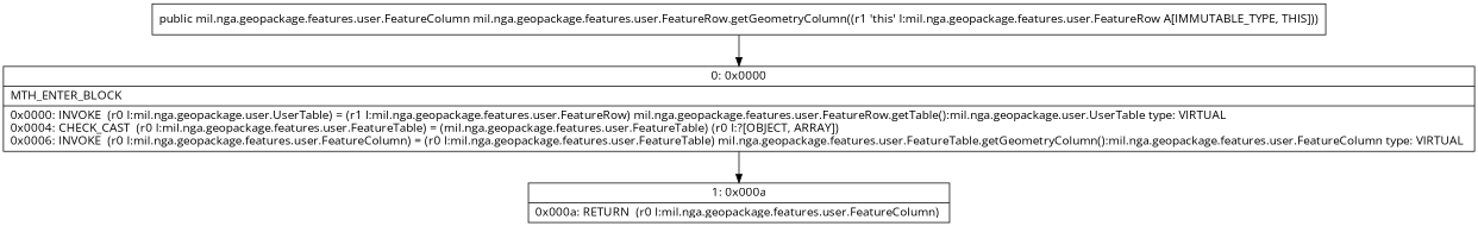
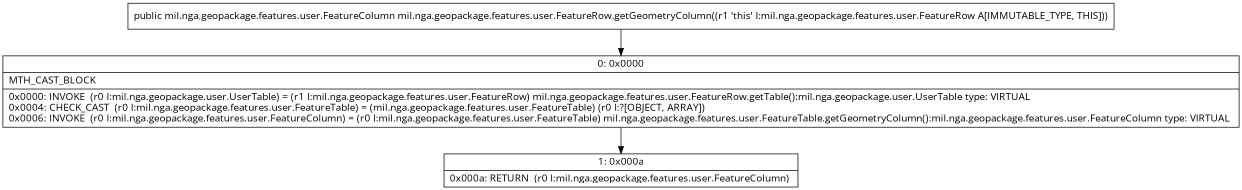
  digraph {
    fontname="Open Sans"
    node [shape=record fontname="Open Sans"]
    edge [fontname="Open Sans"]
-   n1 [label="{0\:\ 0x0000|MTH_ENTER_BLOCK\l|0x0000: INVOKE  (r0 I:mil.nga.geopackage.user.UserTable) = (r1 I:mil.nga.geopackage.features.user.FeatureRow) mil.nga.geopackage.features.user.FeatureRow.getTable():mil.nga.geopackage.user.UserTable type: VIRTUAL \l0x0004: CHECK_CAST  (r0 I:mil.nga.geopackage.features.user.FeatureTable) = (mil.nga.geopackage.features.user.FeatureTable) (r0 I:?[OBJECT, ARRAY]) \l0x0006: INVOKE  (r0 I:mil.nga.geopackage.features.user.FeatureColumn) = (r0 I:mil.nga.geopackage.features.user.FeatureTable) mil.nga.geopackage.features.user.FeatureTable.getGeometryColumn():mil.nga.geopackage.features.user.FeatureColumn type: VIRTUAL \l}"]
+   n1 [label="{0\:\ 0x0000|MTH_CAST_BLOCK\l|0x0000: INVOKE  (r0 I:mil.nga.geopackage.user.UserTable) = (r1 I:mil.nga.geopackage.features.user.FeatureRow) mil.nga.geopackage.features.user.FeatureRow.getTable():mil.nga.geopackage.user.UserTable type: VIRTUAL \l0x0004: CHECK_CAST  (r0 I:mil.nga.geopackage.features.user.FeatureTable) = (mil.nga.geopackage.features.user.FeatureTable) (r0 I:?[OBJECT, ARRAY]) \l0x0006: INVOKE  (r0 I:mil.nga.geopackage.features.user.FeatureColumn) = (r0 I:mil.nga.geopackage.features.user.FeatureTable) mil.nga.geopackage.features.user.FeatureTable.getGeometryColumn():mil.nga.geopackage.features.user.FeatureColumn type: VIRTUAL \l}"]
    n2 [label="{1\:\ 0x000a|0x000a: RETURN  (r0 I:mil.nga.geopackage.features.user.FeatureColumn) \l}"]
    n3 [label="{public mil.nga.geopackage.features.user.FeatureColumn mil.nga.geopackage.features.user.FeatureRow.getGeometryColumn((r1 'this' I:mil.nga.geopackage.features.user.FeatureRow A[IMMUTABLE_TYPE, THIS])) }"]
    n1 -> n2
    n3 -> n1
  }
